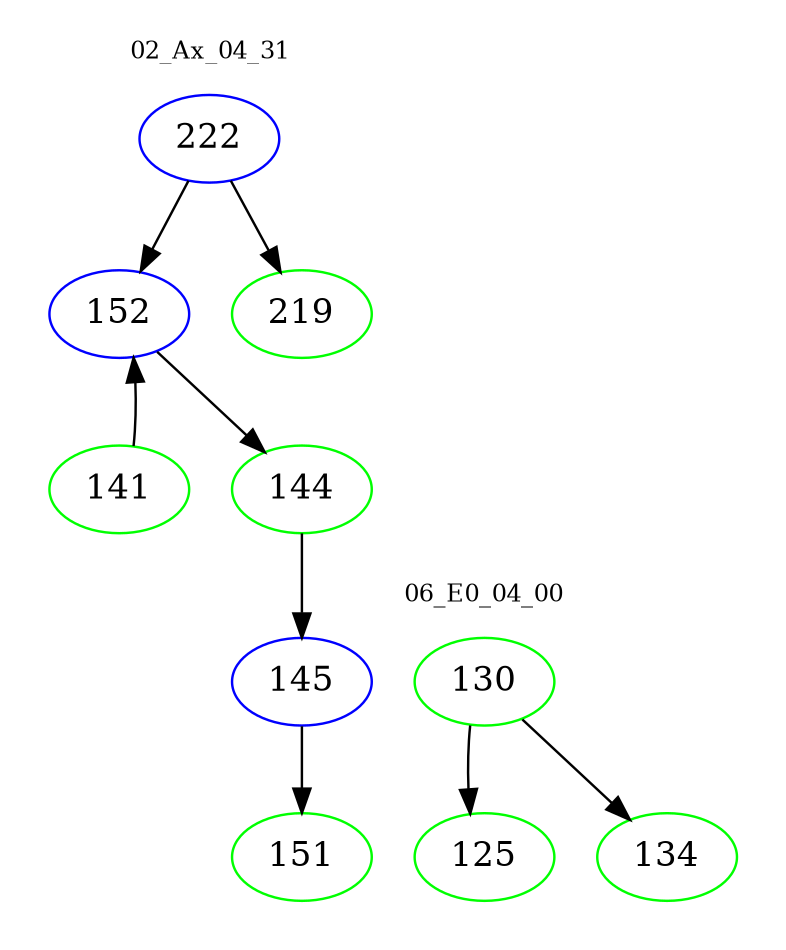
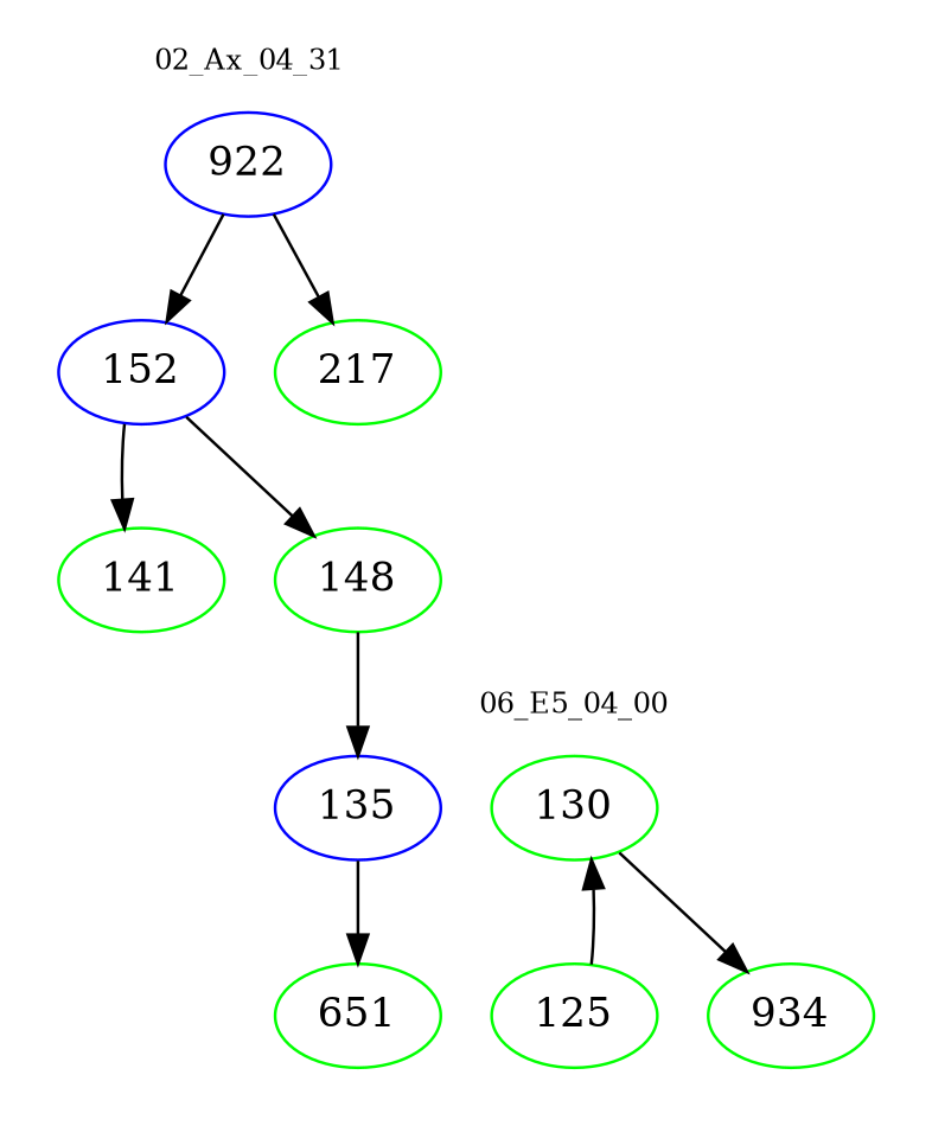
  digraph {
    node [color=green]
    edge [color=black]
    n1 [color=blue label=152]
    n2 [label=141]
-   n3 [color=blue label=222]
-   n4 [label=144]
-   n5 [label=219]
+   n3 [color=blue label=922]
+   n4 [label=148]
+   n5 [label=217]
    n6 [label=130]
    n7 [label=125]
-   n8 [color=blue label=145]
-   n9 [label=134]
-   n10 [label=151]
+   n8 [color=blue label=135]
+   n9 [label=934]
+   n10 [label=651]
    subgraph cluster_1 {
      color=white
      fontsize=10
      label="02_Ax_04_31"
      n1
      n2
      n3
      n4
      n5
    }
    subgraph cluster_2 {
      color=white
      fontsize=10
-     label="06_E0_04_00"
+     label="06_E5_04_00"
      n6
      n7
      n8
      n9
      n10
    }
-   n2 -> n1
+   n1 -> n2
    n1 -> n4
    n3 -> n1
    n3 -> n5
    n4 -> n8
-   n6 -> n7
+   n7 -> n6
    n6 -> n9
    n8 -> n10
  }
